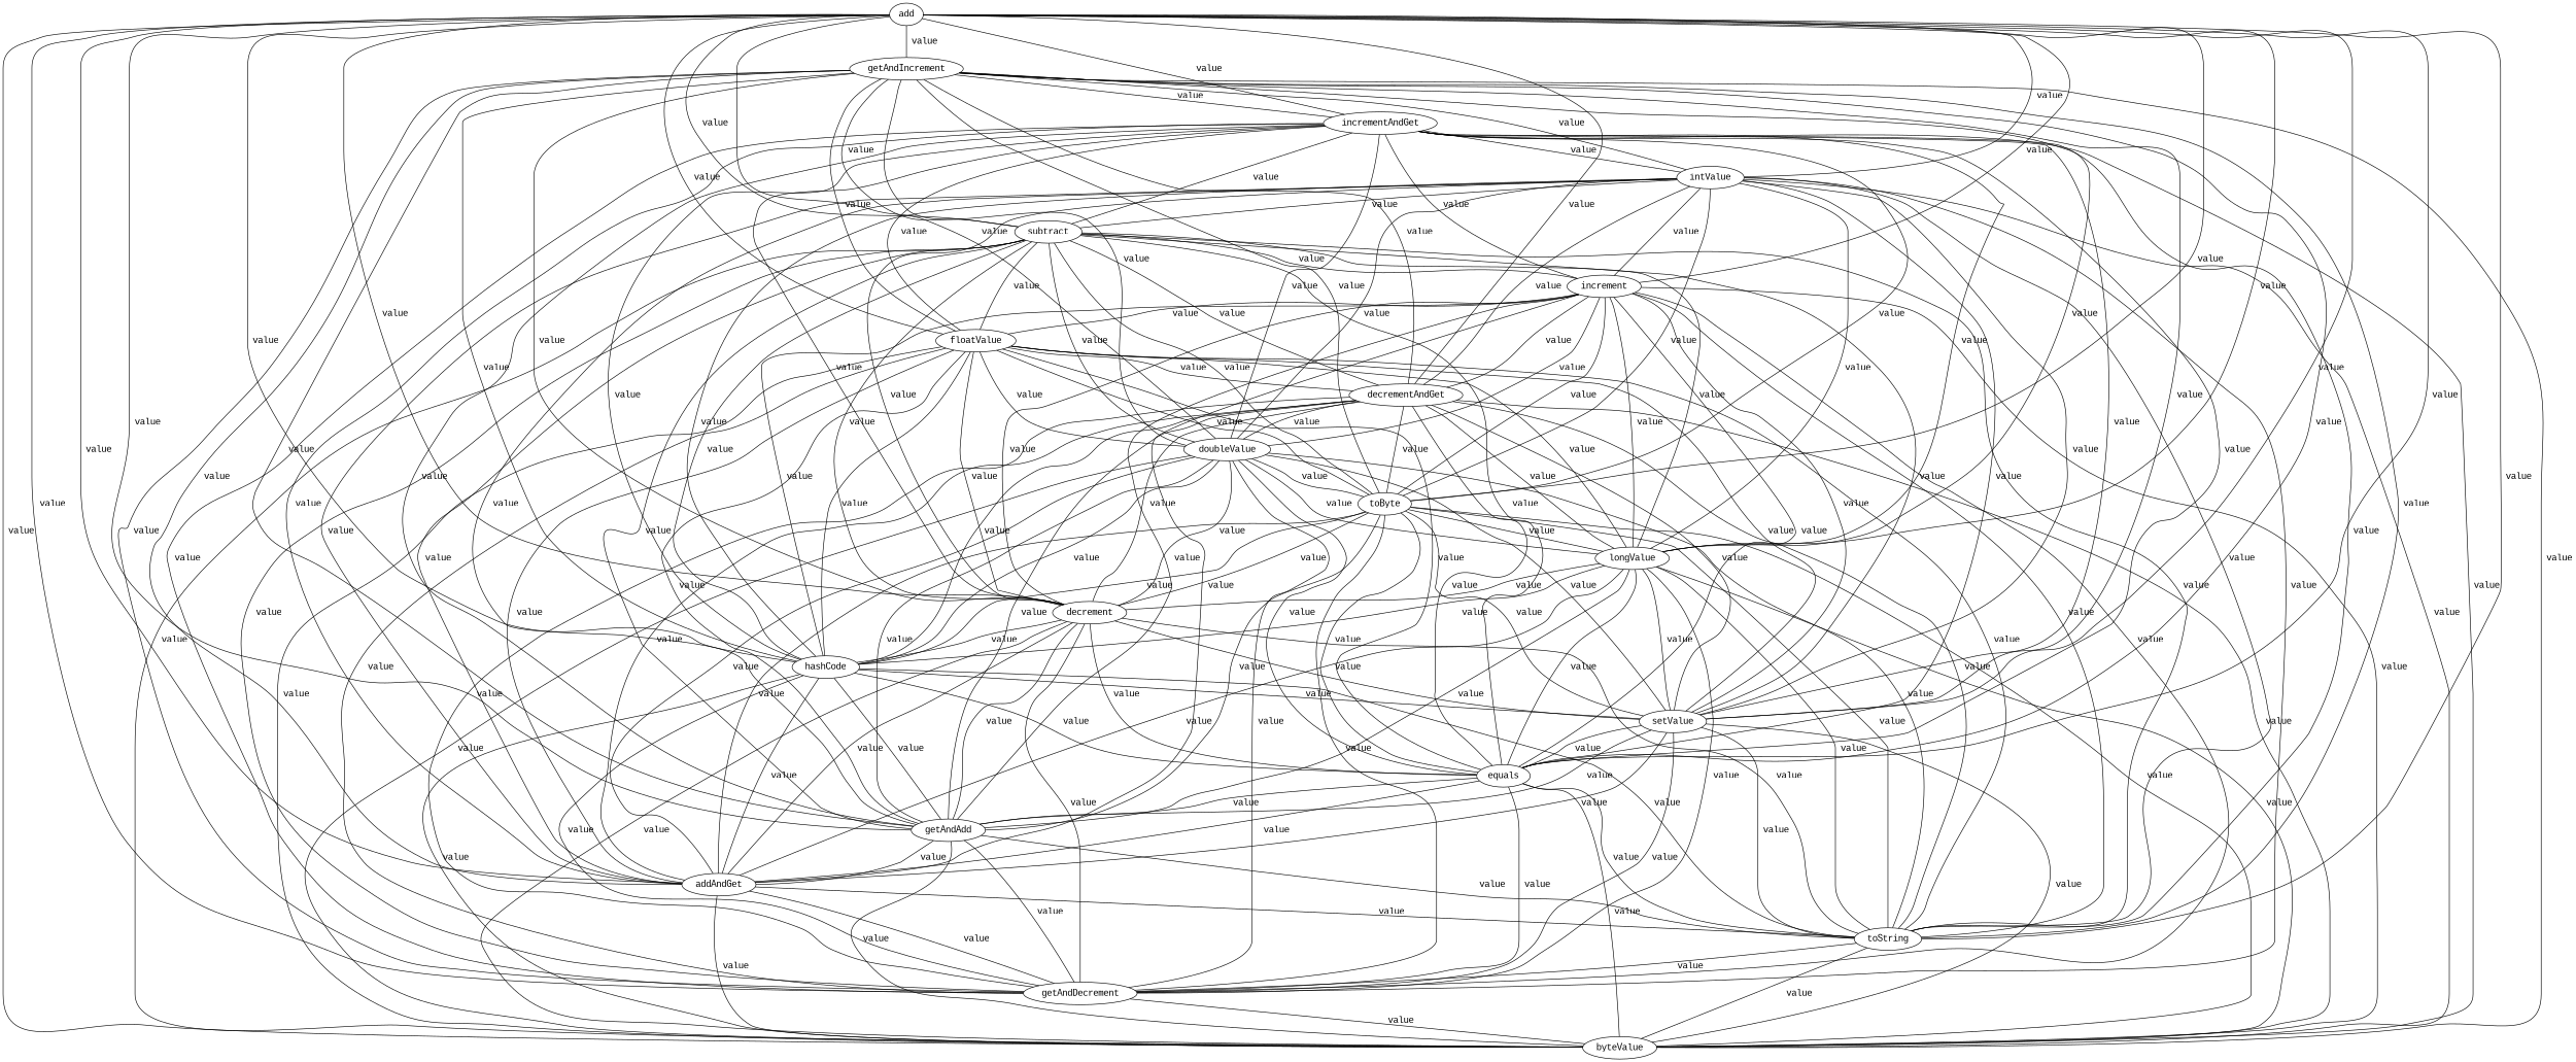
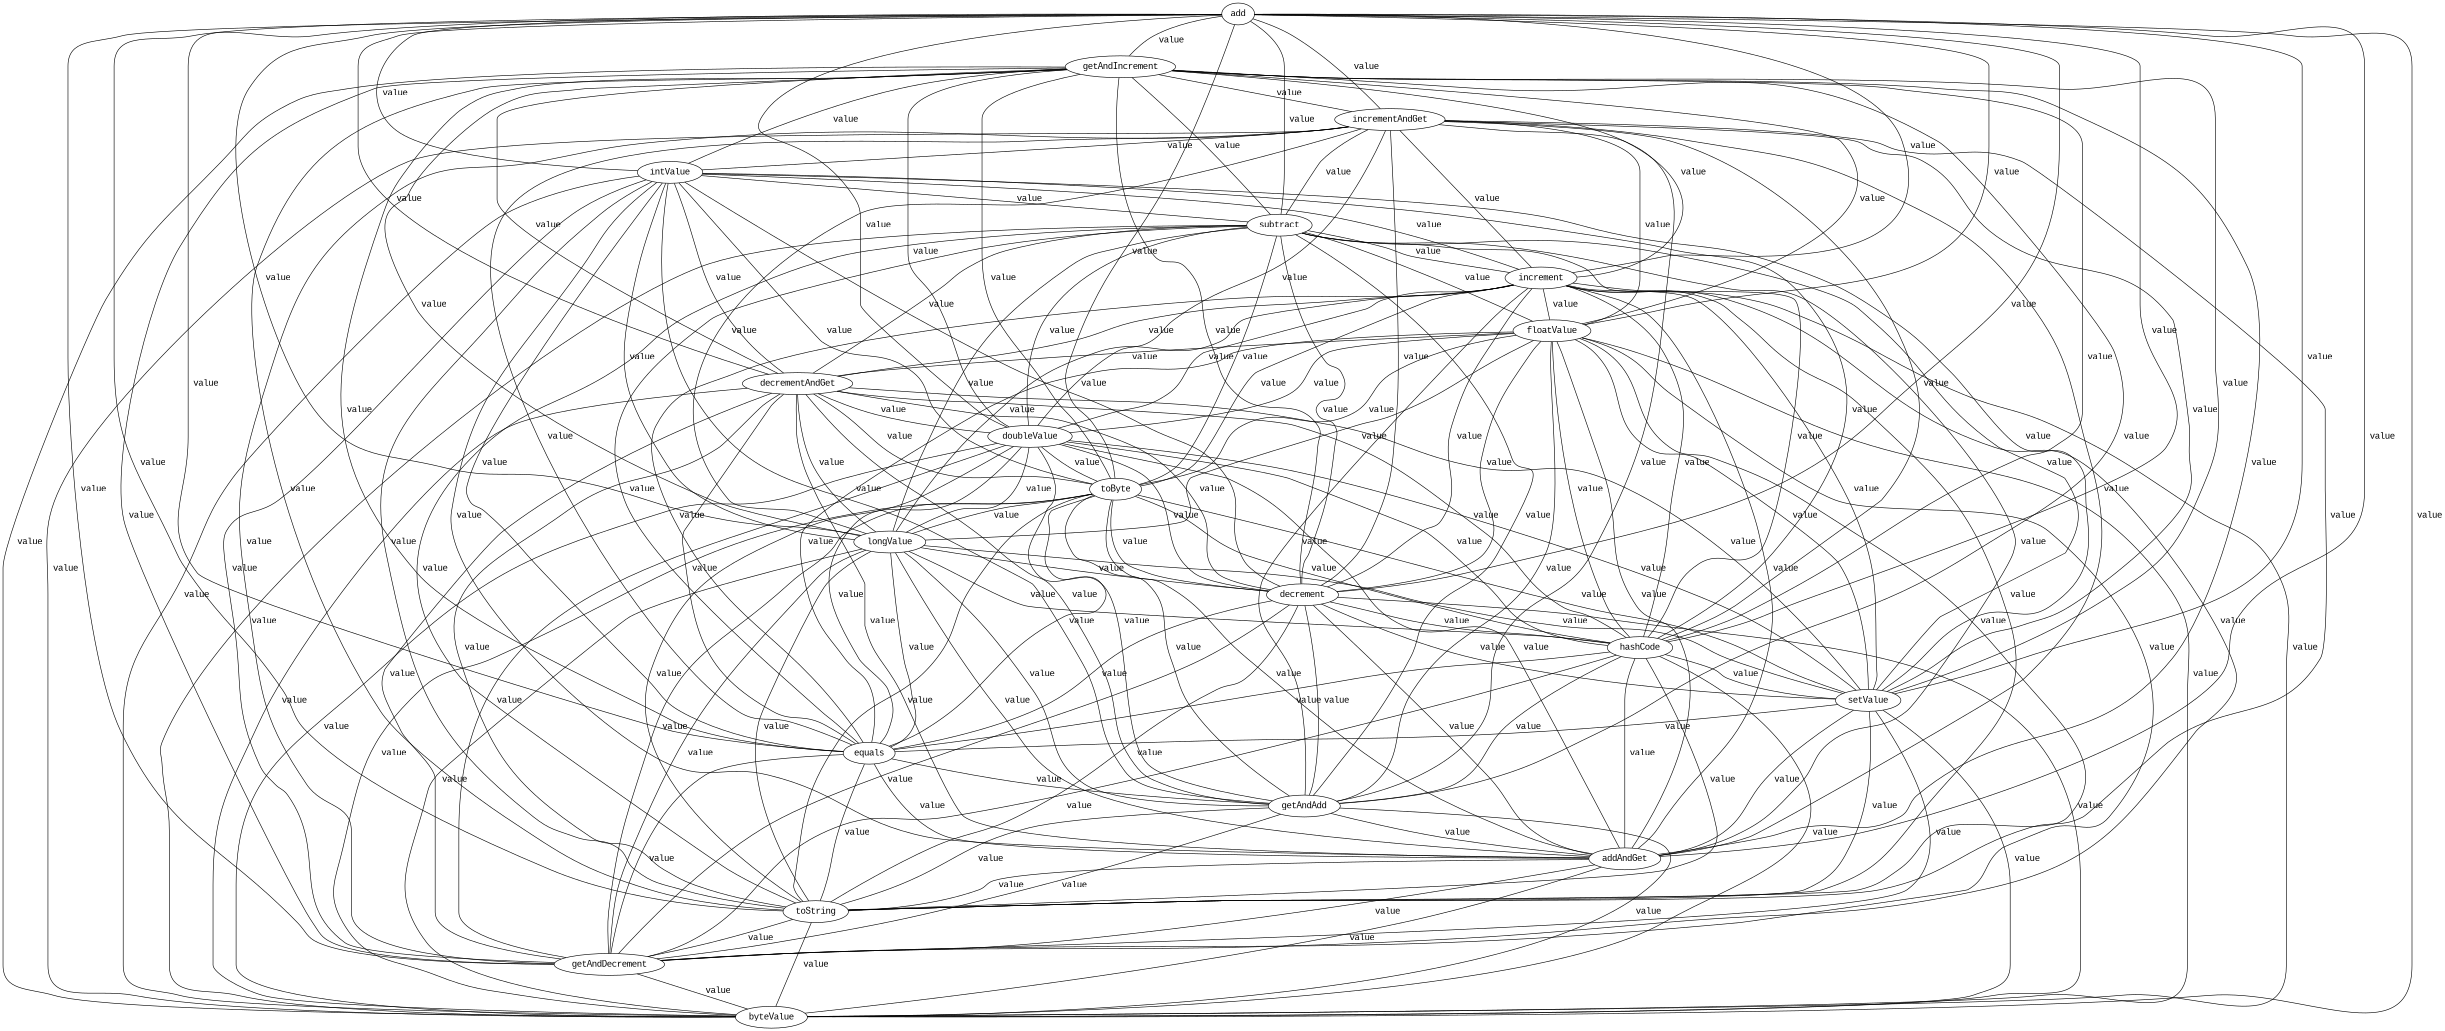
  digraph {
    fontname="Liberation Mono"
    node [fontname="Liberation Mono"]
    edge [dir=none fontname="Liberation Mono"]
    add
    getAndIncrement
    incrementAndGet
    intValue
    subtract
    increment
    floatValue
    decrementAndGet
    doubleValue
    toByte
    longValue
    decrement
    hashCode
    setValue
    equals
    getAndAdd
    addAndGet
    toString
    getAndDecrement
    byteValue
    add -> getAndIncrement [label=" value"]
    add -> incrementAndGet [label=" value"]
    add -> intValue [label=" value"]
    add -> subtract [label=" value"]
    add -> increment [label=" value"]
    add -> floatValue [label=" value"]
    add -> decrementAndGet [label=" value"]
    add -> doubleValue [label=" value"]
    add -> toByte [label=" value"]
    add -> longValue [label=" value"]
    add -> decrement [label=" value"]
    add -> hashCode [label=" value"]
    add -> setValue [label=" value"]
    add -> equals [label=" value"]
-   add -> getAndAdd [label=" value"]
    add -> addAndGet [label=" value"]
    add -> toString [label=" value"]
    add -> getAndDecrement [label=" value"]
    add -> byteValue [label=" value"]
    getAndIncrement -> incrementAndGet [label=" value"]
    getAndIncrement -> intValue [label=" value"]
    getAndIncrement -> subtract [label=" value"]
+   getAndIncrement -> increment [label=" value"]
    getAndIncrement -> floatValue [label=" value"]
    getAndIncrement -> decrementAndGet [label=" value"]
    getAndIncrement -> doubleValue [label=" value"]
    getAndIncrement -> toByte [label=" value"]
    getAndIncrement -> longValue [label=" value"]
    getAndIncrement -> decrement [label=" value"]
    getAndIncrement -> hashCode [label=" value"]
    getAndIncrement -> setValue [label=" value"]
    getAndIncrement -> equals [label=" value"]
    getAndIncrement -> getAndAdd [label=" value"]
    getAndIncrement -> addAndGet [label=" value"]
    getAndIncrement -> toString [label=" value"]
    getAndIncrement -> getAndDecrement [label=" value"]
    getAndIncrement -> byteValue [label=" value"]
    incrementAndGet -> intValue [label=" value"]
    incrementAndGet -> subtract [label=" value"]
    incrementAndGet -> increment [label=" value"]
    incrementAndGet -> floatValue [label=" value"]
    incrementAndGet -> doubleValue [label=" value"]
-   incrementAndGet -> toByte [label=" value"]
    incrementAndGet -> longValue [label=" value"]
    incrementAndGet -> decrement [label=" value"]
    incrementAndGet -> hashCode [label=" value"]
    incrementAndGet -> setValue [label=" value"]
    incrementAndGet -> equals [label=" value"]
    incrementAndGet -> getAndAdd [label=" value"]
    incrementAndGet -> addAndGet [label=" value"]
    incrementAndGet -> toString [label=" value"]
    incrementAndGet -> getAndDecrement [label=" value"]
    incrementAndGet -> byteValue [label=" value"]
    intValue -> subtract [label=" value"]
    intValue -> increment [label=" value"]
    intValue -> decrementAndGet [label=" value"]
-   intValue -> doubleValue [label=" value"]
    intValue -> toByte [label=" value"]
    intValue -> longValue [label=" value"]
    intValue -> decrement [label=" value"]
    intValue -> hashCode [label=" value"]
    intValue -> setValue [label=" value"]
    intValue -> equals [label=" value"]
    intValue -> getAndAdd [label=" value"]
    intValue -> addAndGet [label=" value"]
    intValue -> toString [label=" value"]
    intValue -> getAndDecrement [label=" value"]
    intValue -> byteValue [label=" value"]
    subtract -> increment [label=" value"]
    subtract -> floatValue [label=" value"]
    subtract -> decrementAndGet [label=" value"]
    subtract -> doubleValue [label=" value"]
    subtract -> toByte [label=" value"]
    subtract -> longValue [label=" value"]
    subtract -> decrement [label=" value"]
    subtract -> hashCode [label=" value"]
    subtract -> setValue [label=" value"]
    subtract -> equals [label=" value"]
    subtract -> getAndAdd [label=" value"]
    subtract -> addAndGet [label=" value"]
    subtract -> toString [label=" value"]
-   subtract -> getAndDecrement [label=" value"]
    subtract -> byteValue [label=" value"]
    increment -> floatValue [label=" value"]
    increment -> decrementAndGet [label=" value"]
    increment -> doubleValue [label=" value"]
    increment -> toByte [label=" value"]
    increment -> longValue [label=" value"]
    increment -> decrement [label=" value"]
    increment -> hashCode [label=" value"]
    increment -> setValue [label=" value"]
    increment -> equals [label=" value"]
    increment -> getAndAdd [label=" value"]
    increment -> addAndGet [label=" value"]
    increment -> toString [label=" value"]
    increment -> getAndDecrement [label=" value"]
    increment -> byteValue [label=" value"]
    floatValue -> decrementAndGet [label=" value"]
    floatValue -> doubleValue [label=" value"]
    floatValue -> toByte [label=" value"]
    floatValue -> longValue [label=" value"]
    floatValue -> decrement [label=" value"]
    floatValue -> hashCode [label=" value"]
    floatValue -> setValue [label=" value"]
    floatValue -> equals [label=" value"]
    floatValue -> getAndAdd [label=" value"]
    floatValue -> addAndGet [label=" value"]
    floatValue -> toString [label=" value"]
    floatValue -> getAndDecrement [label=" value"]
    floatValue -> byteValue [label=" value"]
    decrementAndGet -> doubleValue [label=" value"]
    decrementAndGet -> toByte [label=" value"]
    decrementAndGet -> longValue [label=" value"]
    decrementAndGet -> decrement [label=" value"]
    decrementAndGet -> hashCode [label=" value"]
    decrementAndGet -> setValue [label=" value"]
    decrementAndGet -> equals [label=" value"]
    decrementAndGet -> getAndAdd [label=" value"]
    decrementAndGet -> addAndGet [label=" value"]
    decrementAndGet -> toString [label=" value"]
    decrementAndGet -> getAndDecrement [label=" value"]
    decrementAndGet -> byteValue [label=" value"]
    doubleValue -> toByte [label=" value"]
    doubleValue -> longValue [label=" value"]
    doubleValue -> decrement [label=" value"]
    doubleValue -> hashCode [label=" value"]
    doubleValue -> setValue [label=" value"]
    doubleValue -> equals [label=" value"]
    doubleValue -> getAndAdd [label=" value"]
    doubleValue -> addAndGet [label=" value"]
    doubleValue -> toString [label=" value"]
    doubleValue -> getAndDecrement [label=" value"]
    doubleValue -> byteValue [label=" value"]
    toByte -> longValue [label=" value"]
    toByte -> decrement [label=" value"]
    toByte -> hashCode [label=" value"]
    toByte -> setValue [label=" value"]
    toByte -> equals [label=" value"]
    toByte -> getAndAdd [label=" value"]
    toByte -> addAndGet [label=" value"]
    toByte -> toString [label=" value"]
    toByte -> getAndDecrement [label=" value"]
    toByte -> byteValue [label=" value"]
    longValue -> decrement [label=" value"]
    longValue -> hashCode [label=" value"]
    longValue -> setValue [label=" value"]
    longValue -> equals [label=" value"]
    longValue -> getAndAdd [label=" value"]
    longValue -> addAndGet [label=" value"]
    longValue -> toString [label=" value"]
    longValue -> getAndDecrement [label=" value"]
    longValue -> byteValue [label=" value"]
    decrement -> hashCode [label=" value"]
    decrement -> setValue [label=" value"]
    decrement -> equals [label=" value"]
    decrement -> getAndAdd [label=" value"]
    decrement -> addAndGet [label=" value"]
    decrement -> toString [label=" value"]
    decrement -> getAndDecrement [label=" value"]
    decrement -> byteValue [label=" value"]
    hashCode -> setValue [label=" value"]
    hashCode -> equals [label=" value"]
    hashCode -> getAndAdd [label=" value"]
    hashCode -> addAndGet [label=" value"]
    hashCode -> toString [label=" value"]
    hashCode -> getAndDecrement [label=" value"]
    hashCode -> byteValue [label=" value"]
    setValue -> equals [label=" value"]
-   setValue -> getAndAdd [label=" value"]
    setValue -> addAndGet [label=" value"]
    setValue -> toString [label=" value"]
    setValue -> getAndDecrement [label=" value"]
    setValue -> byteValue [label=" value"]
    equals -> getAndAdd [label=" value"]
    equals -> addAndGet [label=" value"]
    equals -> toString [label=" value"]
    equals -> getAndDecrement [label=" value"]
-   equals -> byteValue [label=" value"]
    getAndAdd -> addAndGet [label=" value"]
    getAndAdd -> toString [label=" value"]
    getAndAdd -> getAndDecrement [label=" value"]
    getAndAdd -> byteValue [label=" value"]
    addAndGet -> toString [label=" value"]
    addAndGet -> getAndDecrement [label=" value"]
    addAndGet -> byteValue [label=" value"]
    toString -> getAndDecrement [label=" value"]
    toString -> byteValue [label=" value"]
    getAndDecrement -> byteValue [label=" value"]
  }
